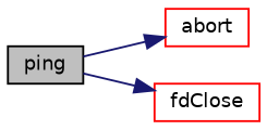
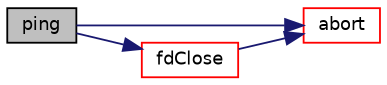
  digraph {
    rankdir=LR
    node [color=red fontname=Helvetica fontsize=10 shape=record]
    edge [color=midnightblue fontname=Helvetica fontsize=10 labelfontname=Helvetica labelfontsize=10 style=solid]
    n1 [color=black fillcolor=grey75 fontcolor=black height=0.2 label=ping style=filled width=0.4]
    n2 [height=0.2 label=abort width=0.4]
    n3 [height=0.2 label=fdClose width=0.4]
    n1 -> n2
    n1 -> n3
+   n3 -> n2
  }
